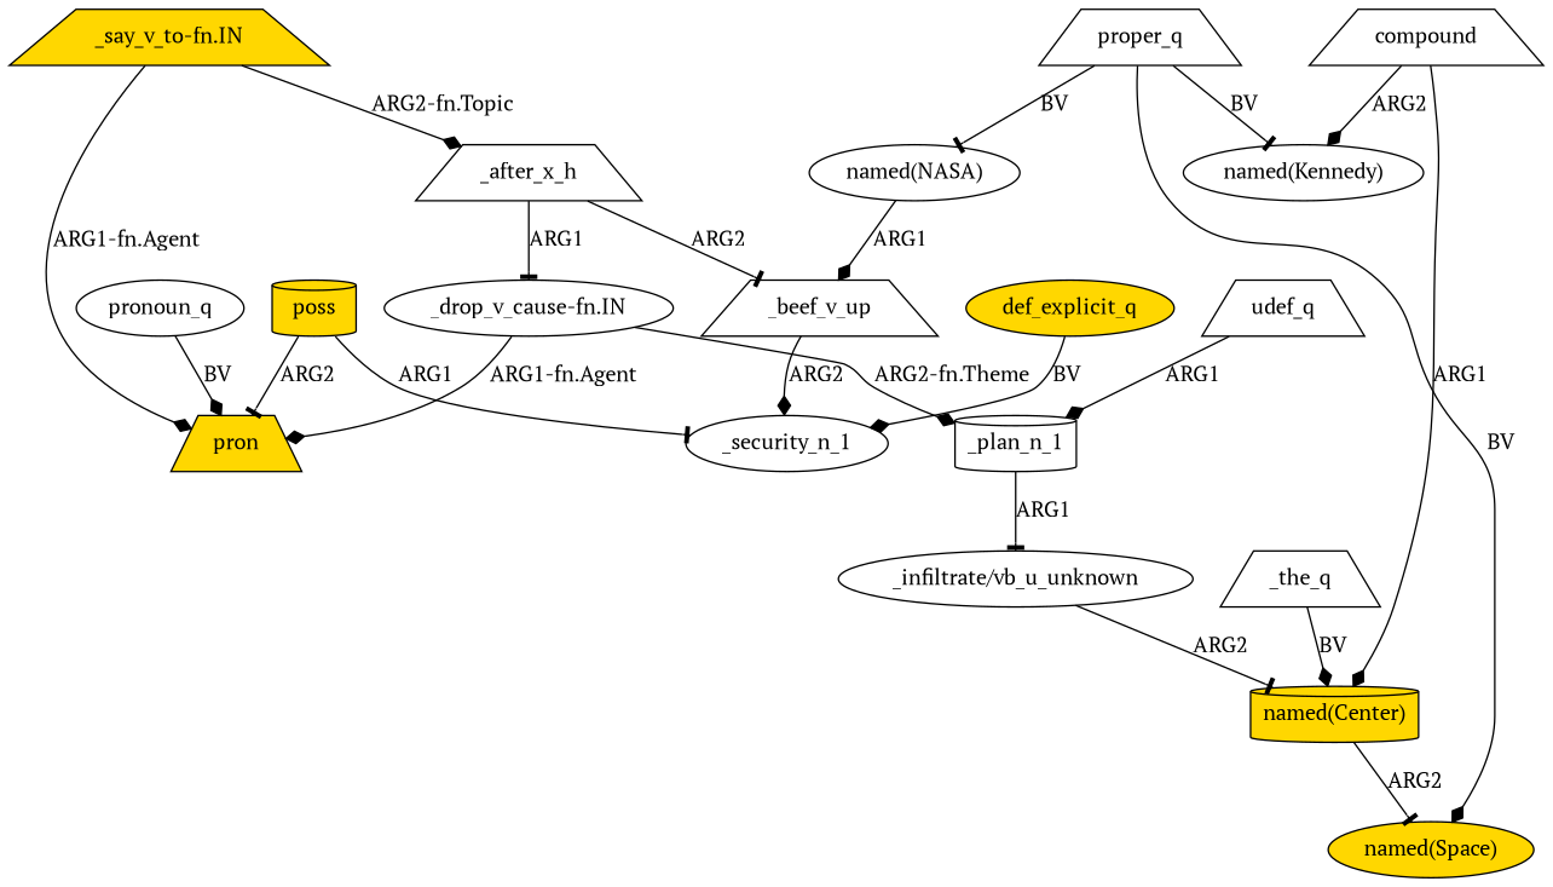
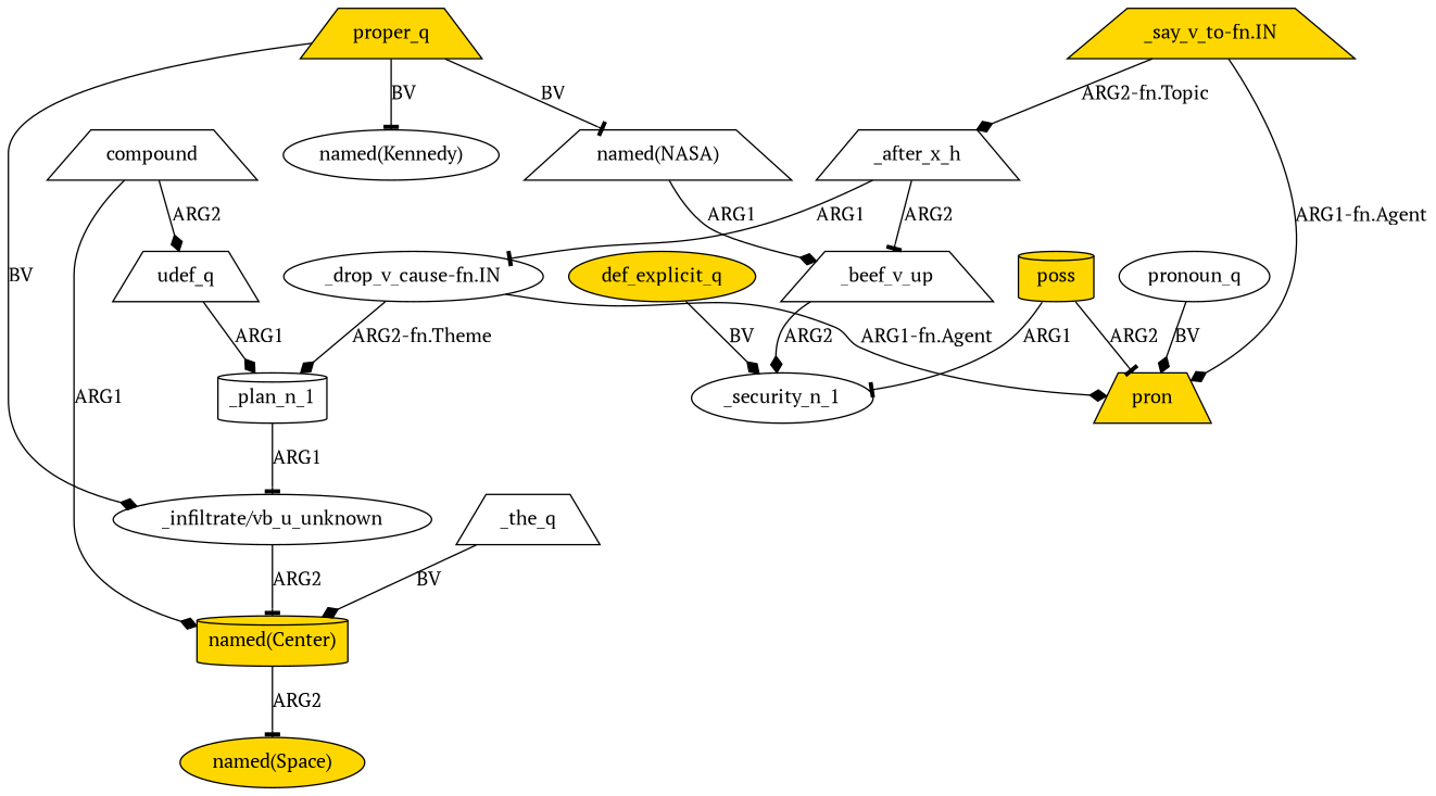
  digraph {
    fontname="PT Serif"
    node [fillcolor=white fontname="PT Serif" shape=trapezium style=filled]
    edge [arrowhead=diamond fontname="PT Serif"]
-   proper_q
-   "named(NASA)" [shape=ellipse]
+   proper_q [fillcolor=gold]
+   "named(NASA)"
    "named(Kennedy)" [shape=ellipse]
    "named(Space)" [fillcolor=gold shape=ellipse]
    _beef_v_up
    _after_x_h
    "_drop_v_cause-fn.IN" [shape=ellipse]
    _security_n_1 [shape=ellipse]
    pron [fillcolor=gold]
    _plan_n_1 [shape=cylinder]
    poss [fillcolor=gold shape=cylinder]
    def_explicit_q [fillcolor=gold shape=ellipse]
    compound
    "named(Center)" [fillcolor=gold shape=cylinder]
    "_infiltrate/vb_u_unknown" [shape=ellipse]
    pronoun_q [shape=ellipse]
    udef_q
    _the_q
    "_say_v_to-fn.IN" [fillcolor=gold]
    proper_q -> "named(NASA)" [arrowhead=tee label=BV]
    proper_q -> "named(Kennedy)" [arrowhead=tee label=BV]
-   proper_q -> "named(Space)" [label=BV]
+   proper_q -> "_infiltrate/vb_u_unknown" [label=BV]
    "named(NASA)" -> _beef_v_up [label=ARG1]
    _beef_v_up -> _security_n_1 [label=ARG2]
    _after_x_h -> _beef_v_up [arrowhead=tee label=ARG2]
    _after_x_h -> "_drop_v_cause-fn.IN" [arrowhead=tee label=ARG1]
    "_drop_v_cause-fn.IN" -> pron [label="ARG1-fn.Agent"]
    "_drop_v_cause-fn.IN" -> _plan_n_1 [label="ARG2-fn.Theme"]
    _plan_n_1 -> "_infiltrate/vb_u_unknown" [arrowhead=tee label=ARG1]
    poss -> _security_n_1 [arrowhead=tee label=ARG1]
    poss -> pron [arrowhead=tee label=ARG2]
    def_explicit_q -> _security_n_1 [label=BV]
-   compound -> "named(Kennedy)" [label=ARG2]
+   compound -> udef_q [label=ARG2]
    compound -> "named(Center)" [label=ARG1]
    "named(Center)" -> "named(Space)" [arrowhead=tee label=ARG2]
    "_infiltrate/vb_u_unknown" -> "named(Center)" [arrowhead=tee label=ARG2]
    pronoun_q -> pron [label=BV]
    udef_q -> _plan_n_1 [label=ARG1]
    _the_q -> "named(Center)" [label=BV]
    "_say_v_to-fn.IN" -> _after_x_h [label="ARG2-fn.Topic"]
    "_say_v_to-fn.IN" -> pron [label="ARG1-fn.Agent"]
  }
